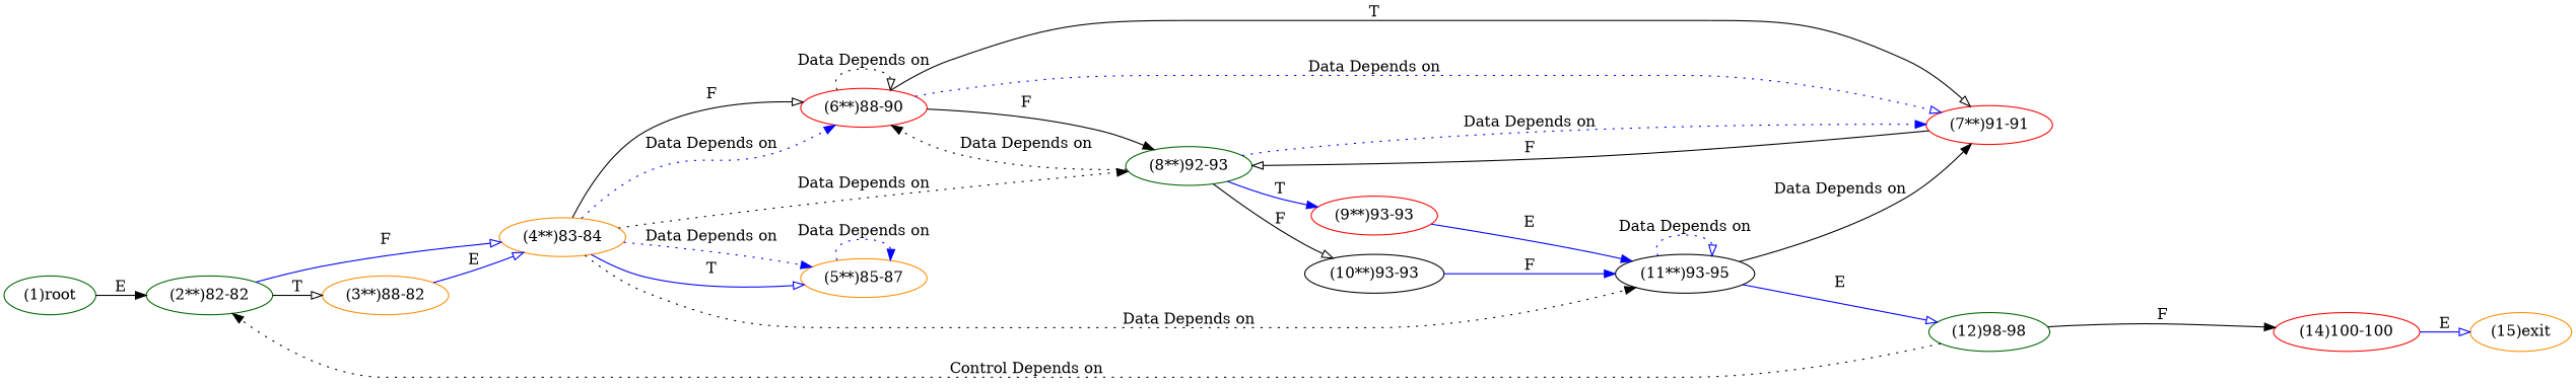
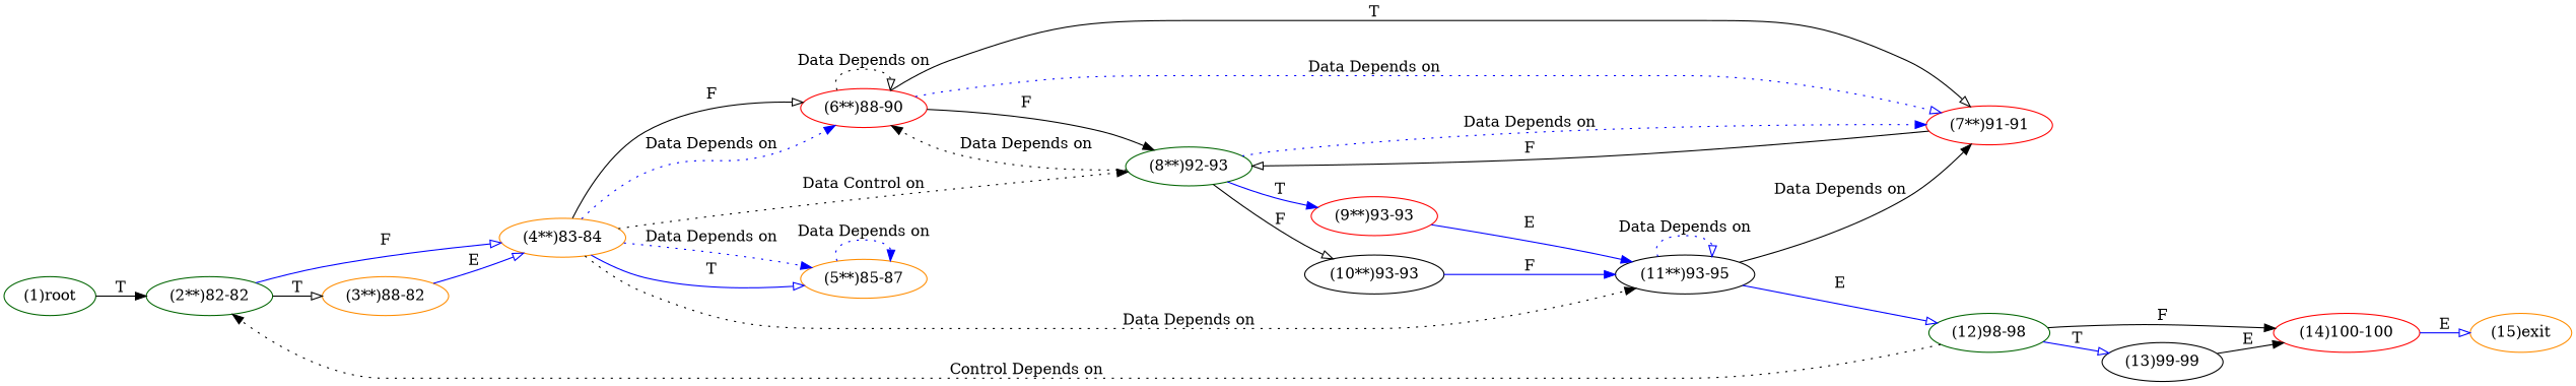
  digraph {
    rankdir=LR
    node [color=darkgreen]
    edge [arrowhead=normal color=black]
    n1 [label="(1)root"]
    n2 [label="(2**)82-82"]
    n3 [color=darkorange label="(3**)88-82"]
    n4 [color=darkorange label="(4**)83-84"]
    n5 [color=darkorange label="(5**)85-87"]
    n6 [color=red label="(6**)88-90"]
    n7 [label="(8**)92-93"]
    n8 [color=black label="(11**)93-95"]
    n9 [color=red label="(7**)91-91"]
    n10 [color=red label="(9**)93-93"]
    n11 [color=black label="(10**)93-93"]
    n12 [label="(12)98-98"]
+   n13 [color=black label="(13)99-99"]
    n14 [color=red label="(14)100-100"]
    n15 [color=darkorange label="(15)exit"]
-   n1 -> n2 [label=E]
+   n1 -> n2 [label=T]
    n2 -> n3 [arrowhead=onormal label=T]
    n2 -> n4 [arrowhead=onormal color=blue label=F]
    n3 -> n4 [arrowhead=onormal color=blue label=E]
    n4 -> n5 [arrowhead=onormal color=blue label=T]
    n4 -> n5 [color=blue label="Data Depends on" style=dotted]
    n4 -> n6 [arrowhead=onormal label=F]
    n4 -> n6 [color=blue label="Data Depends on" style=dotted]
-   n4 -> n7 [label="Data Depends on" style=dotted]
+   n4 -> n7 [label="Data Control on" style=dotted]
    n4 -> n8 [label="Data Depends on" style=dotted]
    n5 -> n5 [color=blue label="Data Depends on" style=dotted]
    n6 -> n6 [arrowhead=onormal label="Data Depends on" style=dotted]
    n6 -> n7 [label=F]
    n6 -> n9 [arrowhead=onormal label=T]
    n6 -> n9 [arrowhead=onormal color=blue label="Data Depends on" style=dotted]
    n7 -> n6 [label="Data Depends on" style=dotted]
    n7 -> n9 [color=blue label="Data Depends on" style=dotted]
    n7 -> n10 [color=blue label=T]
    n7 -> n11 [arrowhead=onormal label=F]
    n8 -> n8 [arrowhead=onormal color=blue label="Data Depends on" style=dotted]
    n8 -> n9 [label="Data Depends on" style=solid]
    n8 -> n12 [arrowhead=onormal color=blue label=E]
    n9 -> n7 [arrowhead=onormal label=F]
    n10 -> n8 [color=blue label=E]
    n11 -> n8 [color=blue label=F]
    n12 -> n2 [label="Control Depends on" style=dotted]
+   n12 -> n13 [arrowhead=onormal color=blue label=T]
    n12 -> n14 [label=F]
+   n13 -> n14 [label=E]
    n14 -> n15 [arrowhead=onormal color=blue label=E]
  }
